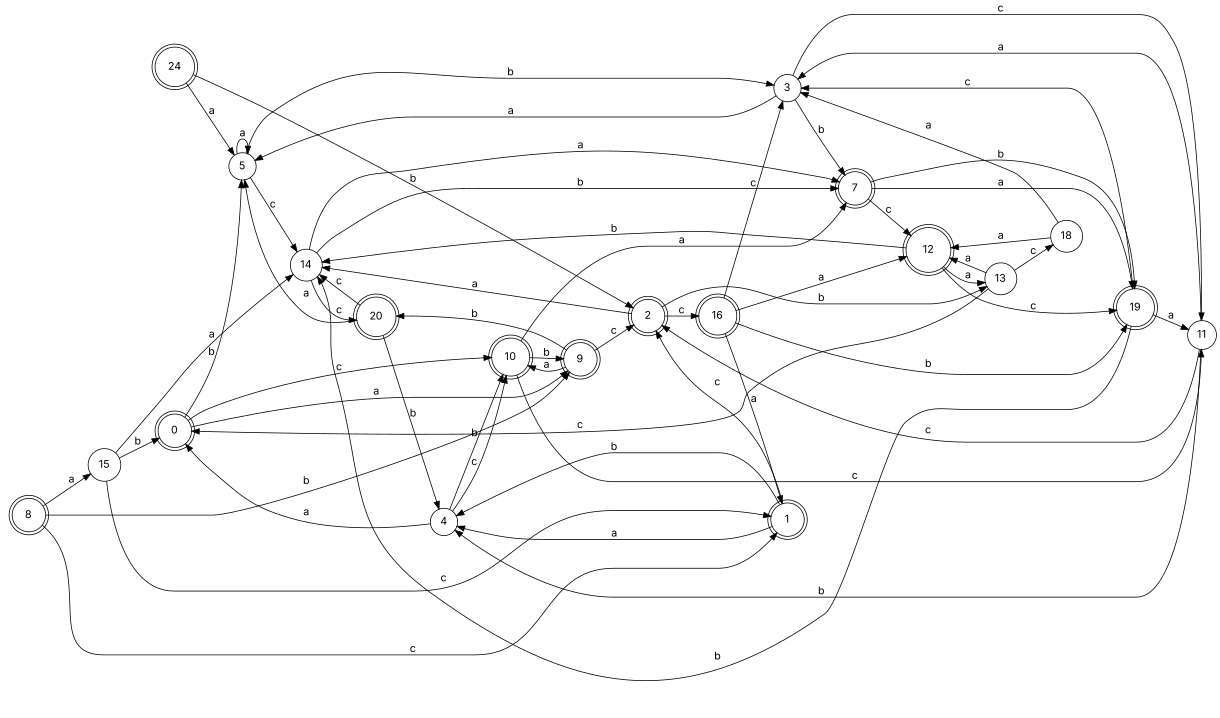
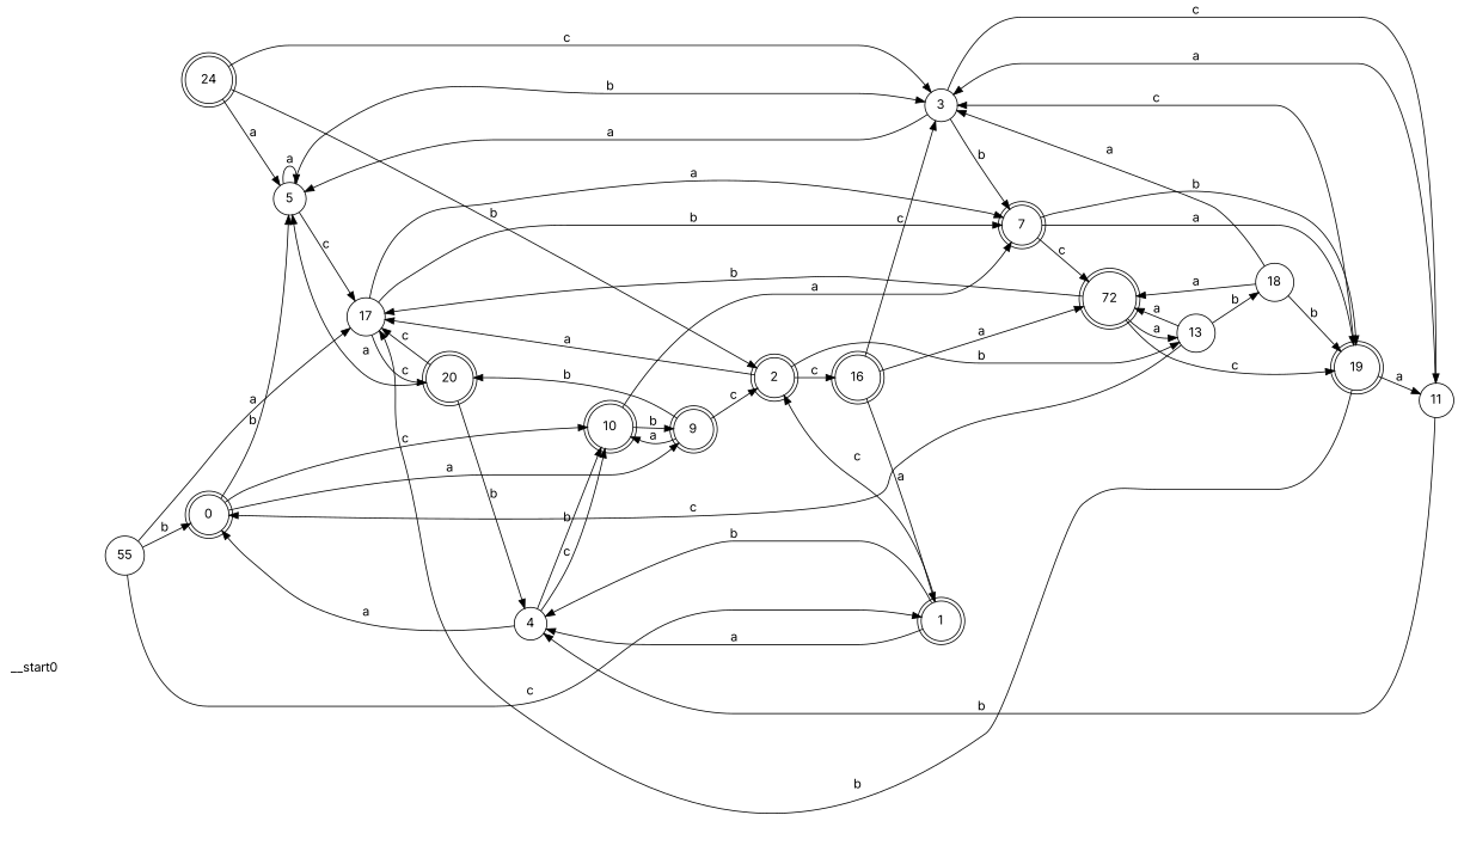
  digraph {
    fontname=Inter
    rankdir=LR
    node [fontname=Inter shape=doublecircle color=black fillcolor=white style="rounded,filled"]
    edge [fontname=Inter]
+   __start0 [shape=none color="" fillcolor="" style=""]
    n2 [label=0]
    n3 [label=5 shape=circle style=filled]
    n4 [label=9]
    n5 [label=10]
-   n6 [label=14 shape=circle style=filled]
+   n6 [label=17 shape=circle style=filled]
    n7 [label=3 shape=circle style=filled]
    n8 [label=2]
    n9 [label=20]
    n10 [label=7]
    n11 [label=11 shape=circle style=filled]
    n12 [label=1]
    n13 [label=4 shape=circle style=filled]
    n14 [label=13 shape=circle style=filled]
    n15 [label=16]
-   n16 [label=12]
+   n16 [label=72]
    n17 [label=18 shape=circle style=filled]
    n18 [label=19]
    n19 [label=24]
-   n20 [label=8]
-   n21 [label=15 shape=circle style=filled]
+   n21 [label=55 shape=circle style=filled]
    n2 -> n3 [label=b]
    n2 -> n4 [label=a]
    n2 -> n5 [label=c]
    n3 -> n3 [label=a]
    n3 -> n6 [label=c]
    n3 -> n7 [label=b]
    n4 -> n5 [label=a]
    n4 -> n8 [label=c]
    n4 -> n9 [label=b]
    n5 -> n4 [label=b]
    n5 -> n10 [label=a]
-   n5 -> n11 [label=c]
    n6 -> n9 [label=c]
    n6 -> n10 [label=a]
    n6 -> n10 [label=b]
    n7 -> n3 [label=a]
    n7 -> n10 [label=b]
    n7 -> n11 [label=c]
    n8 -> n6 [label=a]
    n8 -> n14 [label=b]
    n8 -> n15 [label=c]
    n9 -> n3 [label=a]
    n9 -> n6 [label=c]
    n9 -> n13 [label=b]
    n10 -> n16 [label=c]
    n10 -> n18 [label=a]
    n10 -> n18 [label=b]
    n11 -> n7 [label=a]
-   n11 -> n8 [label=c]
    n11 -> n13 [label=b]
    n12 -> n8 [label=c]
    n12 -> n13 [label=a]
    n12 -> n13 [label=b]
    n13 -> n2 [label=a]
    n13 -> n5 [label=b]
    n13 -> n5 [label=c]
    n14 -> n2 [label=c]
    n14 -> n16 [label=a]
-   n14 -> n17 [label=c]
+   n14 -> n17 [label=b]
    n15 -> n7 [label=c]
    n15 -> n12 [label=a]
    n15 -> n16 [label=a]
    n16 -> n6 [label=b]
    n16 -> n14 [label=a]
    n16 -> n18 [label=c]
    n17 -> n7 [label=a]
    n17 -> n16 [label=a]
-   n15 -> n18 [label=b]
+   n17 -> n18 [label=b]
    n18 -> n6 [label=b]
    n18 -> n7 [label=c]
    n18 -> n11 [label=a]
    n19 -> n3 [label=a]
+   n19 -> n7 [label=c]
    n19 -> n8 [label=b]
-   n20 -> n4 [label=b]
-   n20 -> n12 [label=c]
-   n20 -> n21 [label=a]
    n21 -> n2 [label=b]
    n21 -> n6 [label=a]
    n21 -> n12 [label=c]
  }
